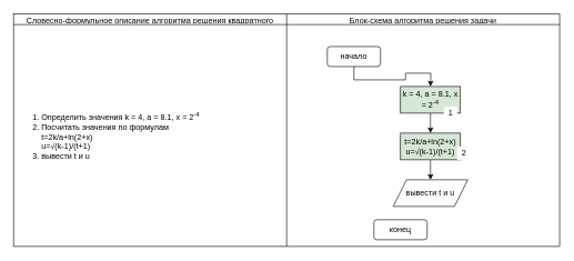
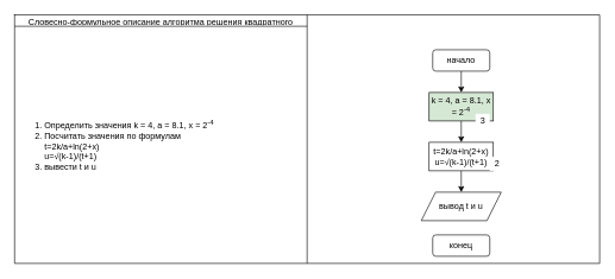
  <mxCell id="0" />
  <mxCell id="1" parent="0" />
  <mxCell id="2" value="" style="shape=table;startSize=0;container=1;collapsible=0;childLayout=tableLayout;" vertex="1" parent="1"><mxGeometry y="20" width="820" height="349" as="geometry" x="20" /></mxCell>
  <mxCell id="3" value="" style="shape=partialRectangle;collapsible=0;dropTarget=0;pointerEvents=0;fillColor=none;top=0;left=0;bottom=0;right=0;points=[[0,0.5],[1,0.5]];portConstraint=eastwest;" vertex="1" parent="2"><mxGeometry width="820" height="16" as="geometry" /></mxCell>
  <mxCell id="4" value="Словесно-формульное описание алгоритма решения квадратного уравнения" style="shape=partialRectangle;html=1;whiteSpace=wrap;connectable=0;overflow=hidden;fillColor=none;top=0;left=0;bottom=0;right=0;pointerEvents=1;" vertex="1" parent="3"><mxGeometry width="410" height="16" as="geometry" /></mxCell>
- <mxCell id="5" value="Блок-схема алгоритма решения задачи" style="shape=partialRectangle;html=1;whiteSpace=wrap;connectable=0;overflow=hidden;fillColor=none;top=0;left=0;bottom=0;right=0;pointerEvents=1;" vertex="1" parent="3"><mxGeometry x="410" width="410" height="16" as="geometry" /></mxCell>
  <mxCell id="6" value="" style="shape=partialRectangle;collapsible=0;dropTarget=0;pointerEvents=0;fillColor=none;top=0;left=0;bottom=0;right=0;points=[[0,0.5],[1,0.5]];portConstraint=eastwest;" vertex="1" parent="2"><mxGeometry y="16" width="820" height="333" as="geometry" /></mxCell>
  <mxCell id="7" value="&lt;div align=&quot;left&quot;&gt;&lt;ol&gt;&lt;li&gt;Определить значения k = 4, a = 8.1, x = 2&lt;sup&gt;-4&lt;/sup&gt; &lt;/li&gt;&lt;li&gt;Посчитать значения по формулам &lt;br&gt;&lt;div&gt;t=2k/a+ln(2+x)&lt;/div&gt;&lt;div&gt;u=√(k-1)/(t+1)&lt;/div&gt;&lt;/li&gt;&lt;li&gt;вывести t и u&lt;br&gt;&lt;/li&gt;&lt;/ol&gt;&lt;/div&gt;" style="shape=partialRectangle;html=1;whiteSpace=wrap;connectable=0;overflow=hidden;fillColor=none;top=0;left=0;bottom=0;right=0;pointerEvents=1;align=left;" vertex="1" parent="6"><mxGeometry width="410" height="333" as="geometry" /></mxCell>
  <mxCell id="8" value="" style="shape=partialRectangle;html=1;whiteSpace=wrap;connectable=0;overflow=hidden;fillColor=none;top=0;left=0;bottom=0;right=0;pointerEvents=1;" vertex="1" parent="6"><mxGeometry x="410" width="410" height="333" as="geometry" /></mxCell>
  <mxCell id="9" style="edgeStyle=orthogonalEdgeStyle;rounded=0;orthogonalLoop=1;jettySize=auto;html=1;exitX=0.5;exitY=1;exitDx=0;exitDy=0;" edge="1" parent="1" source="10"><mxGeometry relative="1" as="geometry"><mxPoint x="646" y="129" as="targetPoint" /></mxGeometry></mxCell>
- <mxCell id="10" value="начало" style="rounded=1;whiteSpace=wrap;html=1;" vertex="1" parent="1"><mxGeometry x="491" y="69" width="80" height="30" as="geometry" /></mxCell>
+ <mxCell id="10" value="начало" style="rounded=1;whiteSpace=wrap;html=1;" vertex="1" parent="1"><mxGeometry x="606" y="69" width="80" height="30" as="geometry" /></mxCell>
  <mxCell id="11" style="edgeStyle=orthogonalEdgeStyle;rounded=0;orthogonalLoop=1;jettySize=auto;html=1;exitX=0.5;exitY=1;exitDx=0;exitDy=0;" edge="1" parent="1" source="12"><mxGeometry relative="1" as="geometry"><mxPoint x="646" y="199" as="targetPoint" /></mxGeometry></mxCell>
  <mxCell id="12" value="k = 4, a = 8.1, x = 2&lt;sup&gt;-4&lt;/sup&gt;" style="rounded=0;whiteSpace=wrap;html=1;fillColor=#d5e8d4;" vertex="1" parent="1"><mxGeometry x="601" y="129" width="90" height="40" as="geometry" /></mxCell>
  <mxCell id="13" style="edgeStyle=orthogonalEdgeStyle;rounded=0;orthogonalLoop=1;jettySize=auto;html=1;exitX=0.5;exitY=1;exitDx=0;exitDy=0;" edge="1" parent="1" source="14"><mxGeometry relative="1" as="geometry"><mxPoint x="646" y="269" as="targetPoint" /></mxGeometry></mxCell>
- <mxCell id="14" value="&lt;div&gt;t=2k/a+ln(2+x)&lt;/div&gt;&lt;div&gt;u=√(k-1)/(t+1)&lt;/div&gt;" style="rounded=0;whiteSpace=wrap;html=1;fillColor=#d5e8d4;" vertex="1" parent="1"><mxGeometry x="601" y="199" width="90" height="40" as="geometry" /></mxCell>
- <mxCell id="15" value="вывести t и u" style="shape=parallelogram;perimeter=parallelogramPerimeter;whiteSpace=wrap;html=1;fixedSize=1;" vertex="1" parent="1"><mxGeometry x="590" y="269" width="112" height="40" as="geometry" /></mxCell>
- <mxCell id="16" value="конец" style="rounded=1;whiteSpace=wrap;html=1;" vertex="1" parent="1"><mxGeometry x="561" y="329" width="80" height="30" as="geometry" /></mxCell>
- <mxCell id="17" value="1" style="text;html=1;align=center;verticalAlign=middle;resizable=0;points=[];autosize=1;strokeColor=none;fillColor=#FFFFFF;" vertex="1" parent="1"><mxGeometry x="666" y="159" width="20" height="20" as="geometry" /></mxCell>
+ <mxCell id="14" value="&lt;div&gt;t=2k/a+ln(2+x)&lt;/div&gt;&lt;div&gt;u=√(k-1)/(t+1)&lt;/div&gt;" style="rounded=0;whiteSpace=wrap;html=1;" vertex="1" parent="1"><mxGeometry x="601" y="199" width="90" height="40" as="geometry" /></mxCell>
+ <mxCell id="15" value="вывод t и u" style="shape=parallelogram;perimeter=parallelogramPerimeter;whiteSpace=wrap;html=1;fixedSize=1;" vertex="1" parent="1"><mxGeometry x="590" y="269" width="112" height="40" as="geometry" /></mxCell>
+ <mxCell id="16" value="конец" style="rounded=1;whiteSpace=wrap;html=1;" vertex="1" parent="1"><mxGeometry x="606" y="329" width="80" height="30" as="geometry" /></mxCell>
+ <mxCell id="17" value="3" style="text;html=1;align=center;verticalAlign=middle;resizable=0;points=[];autosize=1;strokeColor=none;fillColor=#FFFFFF;" vertex="1" parent="1"><mxGeometry x="666" y="159" width="20" height="20" as="geometry" /></mxCell>
  <mxCell id="18" value="2" style="text;html=1;align=center;verticalAlign=middle;resizable=0;points=[];autosize=1;strokeColor=none;fillColor=#FFFFFF;" vertex="1" parent="1"><mxGeometry x="686" y="219" width="20" height="20" as="geometry" /></mxCell>
